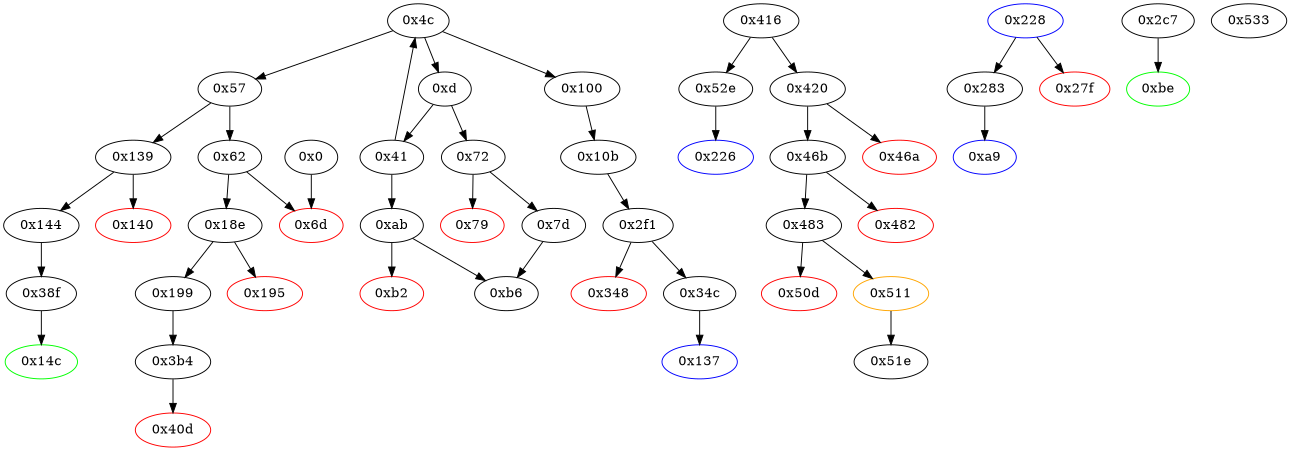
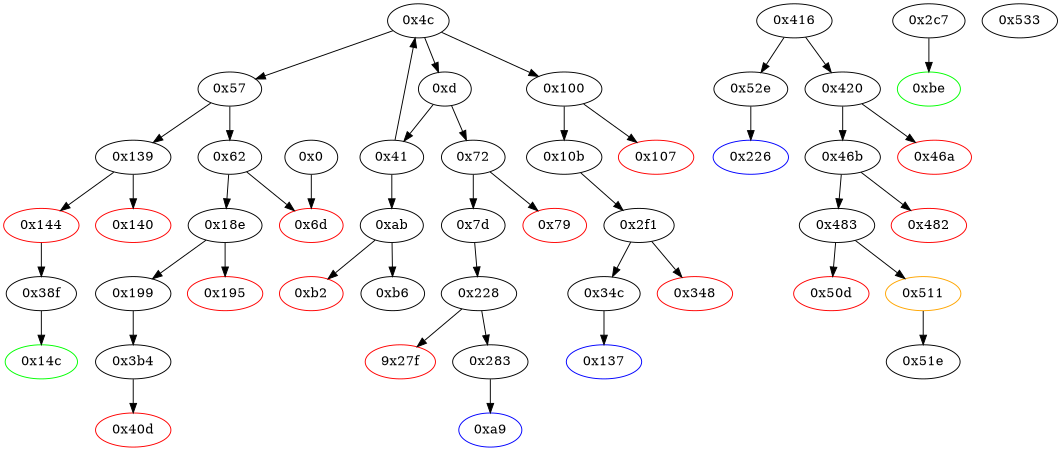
  strict digraph {
    node [fillcolor=white style=filled]
    "0x2f1"
    "0x34c"
    "0x348" [color=red]
    "0x137" [color=blue]
    "0x50d" [color=red]
    "0x483"
    "0x511" [color=orange]
    "0x51e"
    "0x46b"
    "0x482" [color=red]
    "0x79" [color=red]
-   "0x228" [color=blue]
+   "0x228"
    "0x283"
-   "0x27f" [color=red]
+   "0x27f" [color=red label="9x27f"]
    "0xa9" [color=blue]
    "0xbe" [color=green]
    "0x199"
    "0x3b4"
    "0x40d" [color=red]
    "0x140" [color=red]
    "0x139"
-   "0x144"
+   "0x144" [color=red]
    "0x38f"
    "0x57"
    "0x62"
    "0x18e"
    "0x6d" [color=red]
    "0xd"
    "0x41"
    "0x72"
    "0x4c"
    "0xab"
    "0x7d"
    "0x195" [color=red]
    "0x226" [color=blue]
    "0x52e"
+   "0x107" [color=red]
    "0x100"
    "0x10b"
    "0x46a" [color=red]
    "0xb2" [color=red]
    "0xb6"
    "0x416"
    "0x420"
    "0x533"
    "0x2c7"
    "0x14c" [color=green]
    "0x0"
    "0x2f1" -> "0x34c"
    "0x2f1" -> "0x348"
    "0x34c" -> "0x137"
    "0x483" -> "0x50d"
    "0x483" -> "0x511"
    "0x511" -> "0x51e"
    "0x46b" -> "0x483"
    "0x46b" -> "0x482"
    "0x228" -> "0x283"
    "0x228" -> "0x27f"
    "0x283" -> "0xa9"
    "0x199" -> "0x3b4"
    "0x3b4" -> "0x40d"
    "0x139" -> "0x140"
    "0x139" -> "0x144"
    "0x144" -> "0x38f"
    "0x38f" -> "0x14c"
    "0x57" -> "0x139"
    "0x57" -> "0x62"
    "0x62" -> "0x18e"
    "0x62" -> "0x6d"
    "0x18e" -> "0x199"
    "0x18e" -> "0x195"
    "0xd" -> "0x41"
    "0xd" -> "0x72"
    "0x41" -> "0x4c"
    "0x41" -> "0xab"
    "0x72" -> "0x79"
    "0x72" -> "0x7d"
    "0x4c" -> "0x57"
    "0x4c" -> "0xd"
    "0x4c" -> "0x100"
    "0xab" -> "0xb2"
    "0xab" -> "0xb6"
-   "0x7d" -> "0xb6"
+   "0x7d" -> "0x228"
    "0x52e" -> "0x226"
+   "0x100" -> "0x107"
    "0x100" -> "0x10b"
    "0x10b" -> "0x2f1"
    "0x416" -> "0x52e"
    "0x416" -> "0x420"
    "0x420" -> "0x46b"
    "0x420" -> "0x46a"
    "0x2c7" -> "0xbe"
    "0x0" -> "0x6d"
  }
